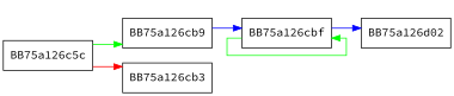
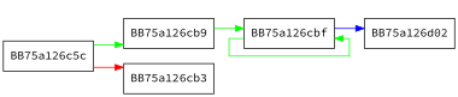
  digraph {
    fontname="Source Code Pro"
    rankdir=LR
    splines=ortho
    node [fontname="Source Code Pro" shape=box]
    edge [color=green fontname="Source Code Pro"]
    BB75a126c5c
    BB75a126cb9
    BB75a126cb3
    BB75a126cbf
    BB75a126d02
    BB75a126c5c -> BB75a126cb9
    BB75a126c5c -> BB75a126cb3 [color=red]
-   BB75a126cb9 -> BB75a126cbf [color=blue]
+   BB75a126cb9 -> BB75a126cbf
    BB75a126cbf -> BB75a126cbf
    BB75a126cbf -> BB75a126d02 [color=blue]
  }
